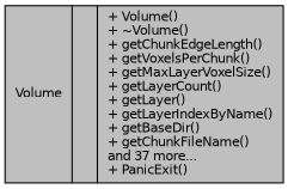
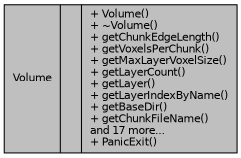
  digraph {
    rankdir=LR
-   n1 [color=black fillcolor=grey75 fontcolor=black fontname=Helvetica fontsize=10 height=0.2 label="{Volume\n||+ Volume()\l+ ~Volume()\l+ getChunkEdgeLength()\l+ getVoxelsPerChunk()\l+ getMaxLayerVoxelSize()\l+ getLayerCount()\l+ getLayer()\l+ getLayerIndexByName()\l+ getBaseDir()\l+ getChunkFileName()\land 37 more...\l+ PanicExit()\l}" shape=record style=filled width=0.4]
+   n1 [color=black fillcolor=grey75 fontcolor=black fontname=Helvetica fontsize=10 height=0.2 label="{Volume\n||+ Volume()\l+ ~Volume()\l+ getChunkEdgeLength()\l+ getVoxelsPerChunk()\l+ getMaxLayerVoxelSize()\l+ getLayerCount()\l+ getLayer()\l+ getLayerIndexByName()\l+ getBaseDir()\l+ getChunkFileName()\land 17 more...\l+ PanicExit()\l}" shape=record style=filled width=0.4]
  }
